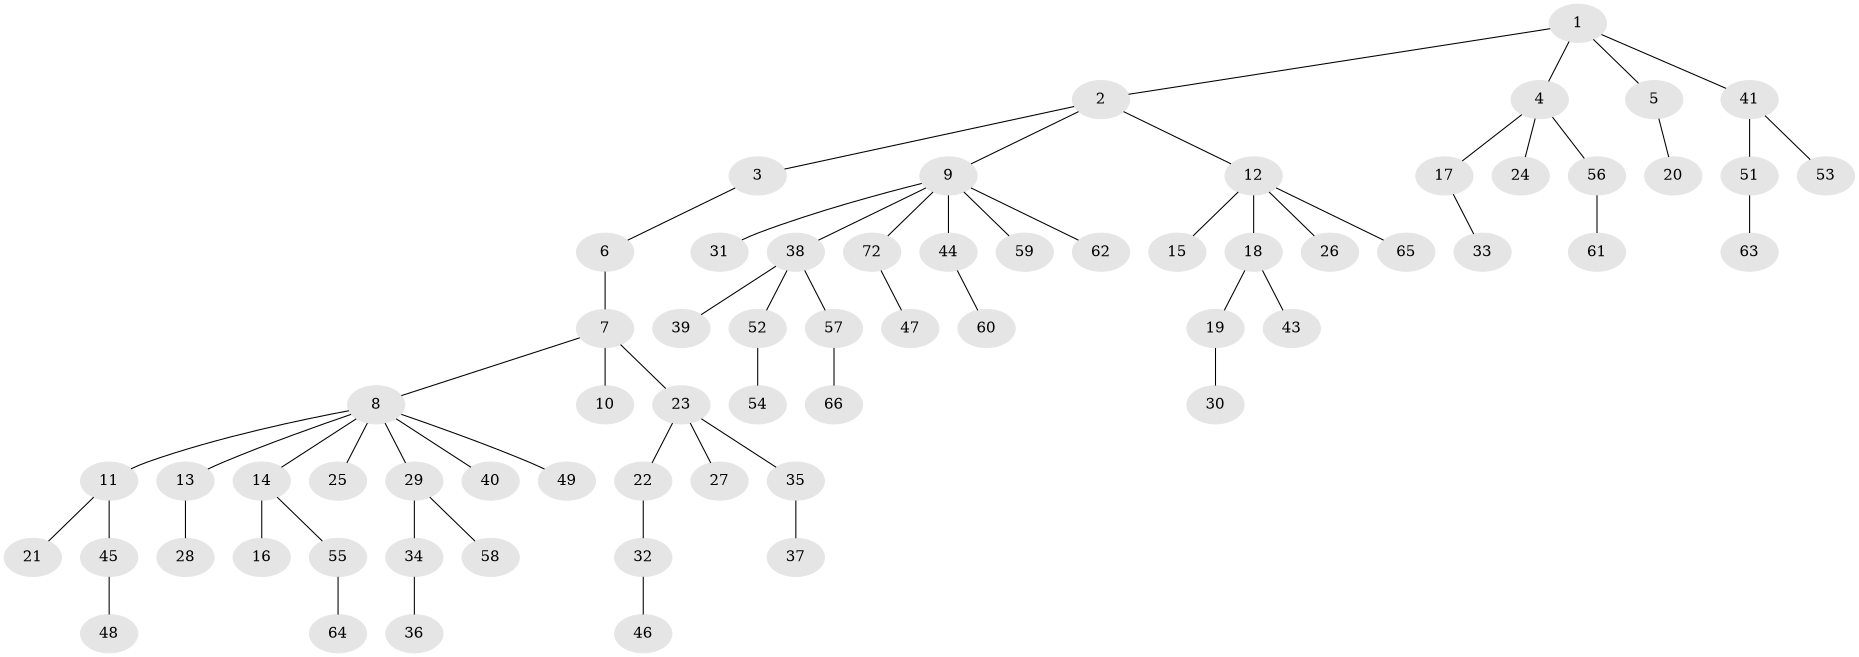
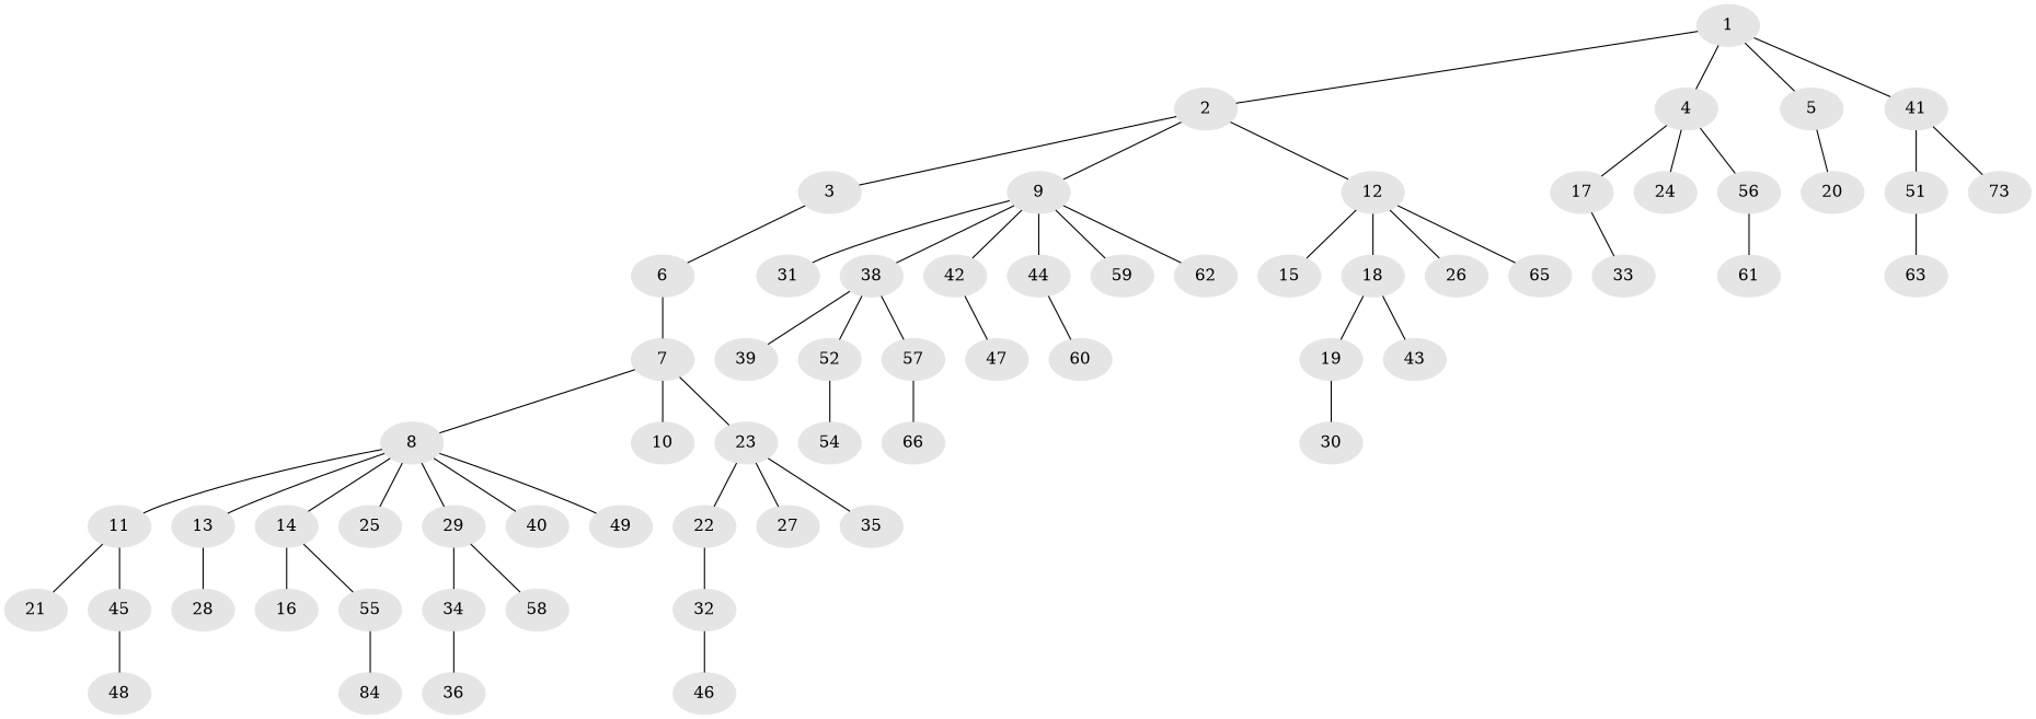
  graph {
    node [color=gray90 style=filled]
    1
    2
    4
    5
    41
    3
    9
    12
    17
    24
    56
    20
    51
-   53
+   53 [label=73]
    6
    31
    38
-   42 [label=72]
+   42
    44
    59
    62
    15
    18
    26
    65
    7
    33
    61
    8
    10
    23
    11
    13
    14
    25
    29
    40
    49
    22
    27
    35
    21
    45
    28
    16
    55
    34
    58
    39
    52
    57
    47
    60
    32
    48
    19
    43
-   64
+   64 [label=84]
    30
    46
-   37
    36
    54
    66
    63
    1 -- 2
    1 -- 4
    1 -- 5
    1 -- 41
    2 -- 3
    2 -- 9
    2 -- 12
    4 -- 17
    4 -- 24
    4 -- 56
    5 -- 20
    41 -- 51
    41 -- 53
    3 -- 6
    9 -- 31
    9 -- 38
    9 -- 42
    9 -- 44
    9 -- 59
    9 -- 62
    12 -- 15
    12 -- 18
    12 -- 26
    12 -- 65
    17 -- 33
    56 -- 61
    51 -- 63
    6 -- 7
    38 -- 39
    38 -- 52
    38 -- 57
    42 -- 47
    44 -- 60
    18 -- 19
    18 -- 43
    7 -- 8
    7 -- 10
    7 -- 23
    8 -- 11
    8 -- 13
    8 -- 14
    8 -- 25
    8 -- 29
    8 -- 40
    8 -- 49
    23 -- 22
    23 -- 27
    23 -- 35
    11 -- 21
    11 -- 45
    13 -- 28
    14 -- 16
    14 -- 55
    29 -- 34
    29 -- 58
    22 -- 32
-   35 -- 37
    45 -- 48
    55 -- 64
    34 -- 36
    52 -- 54
    57 -- 66
    32 -- 46
    19 -- 30
  }
